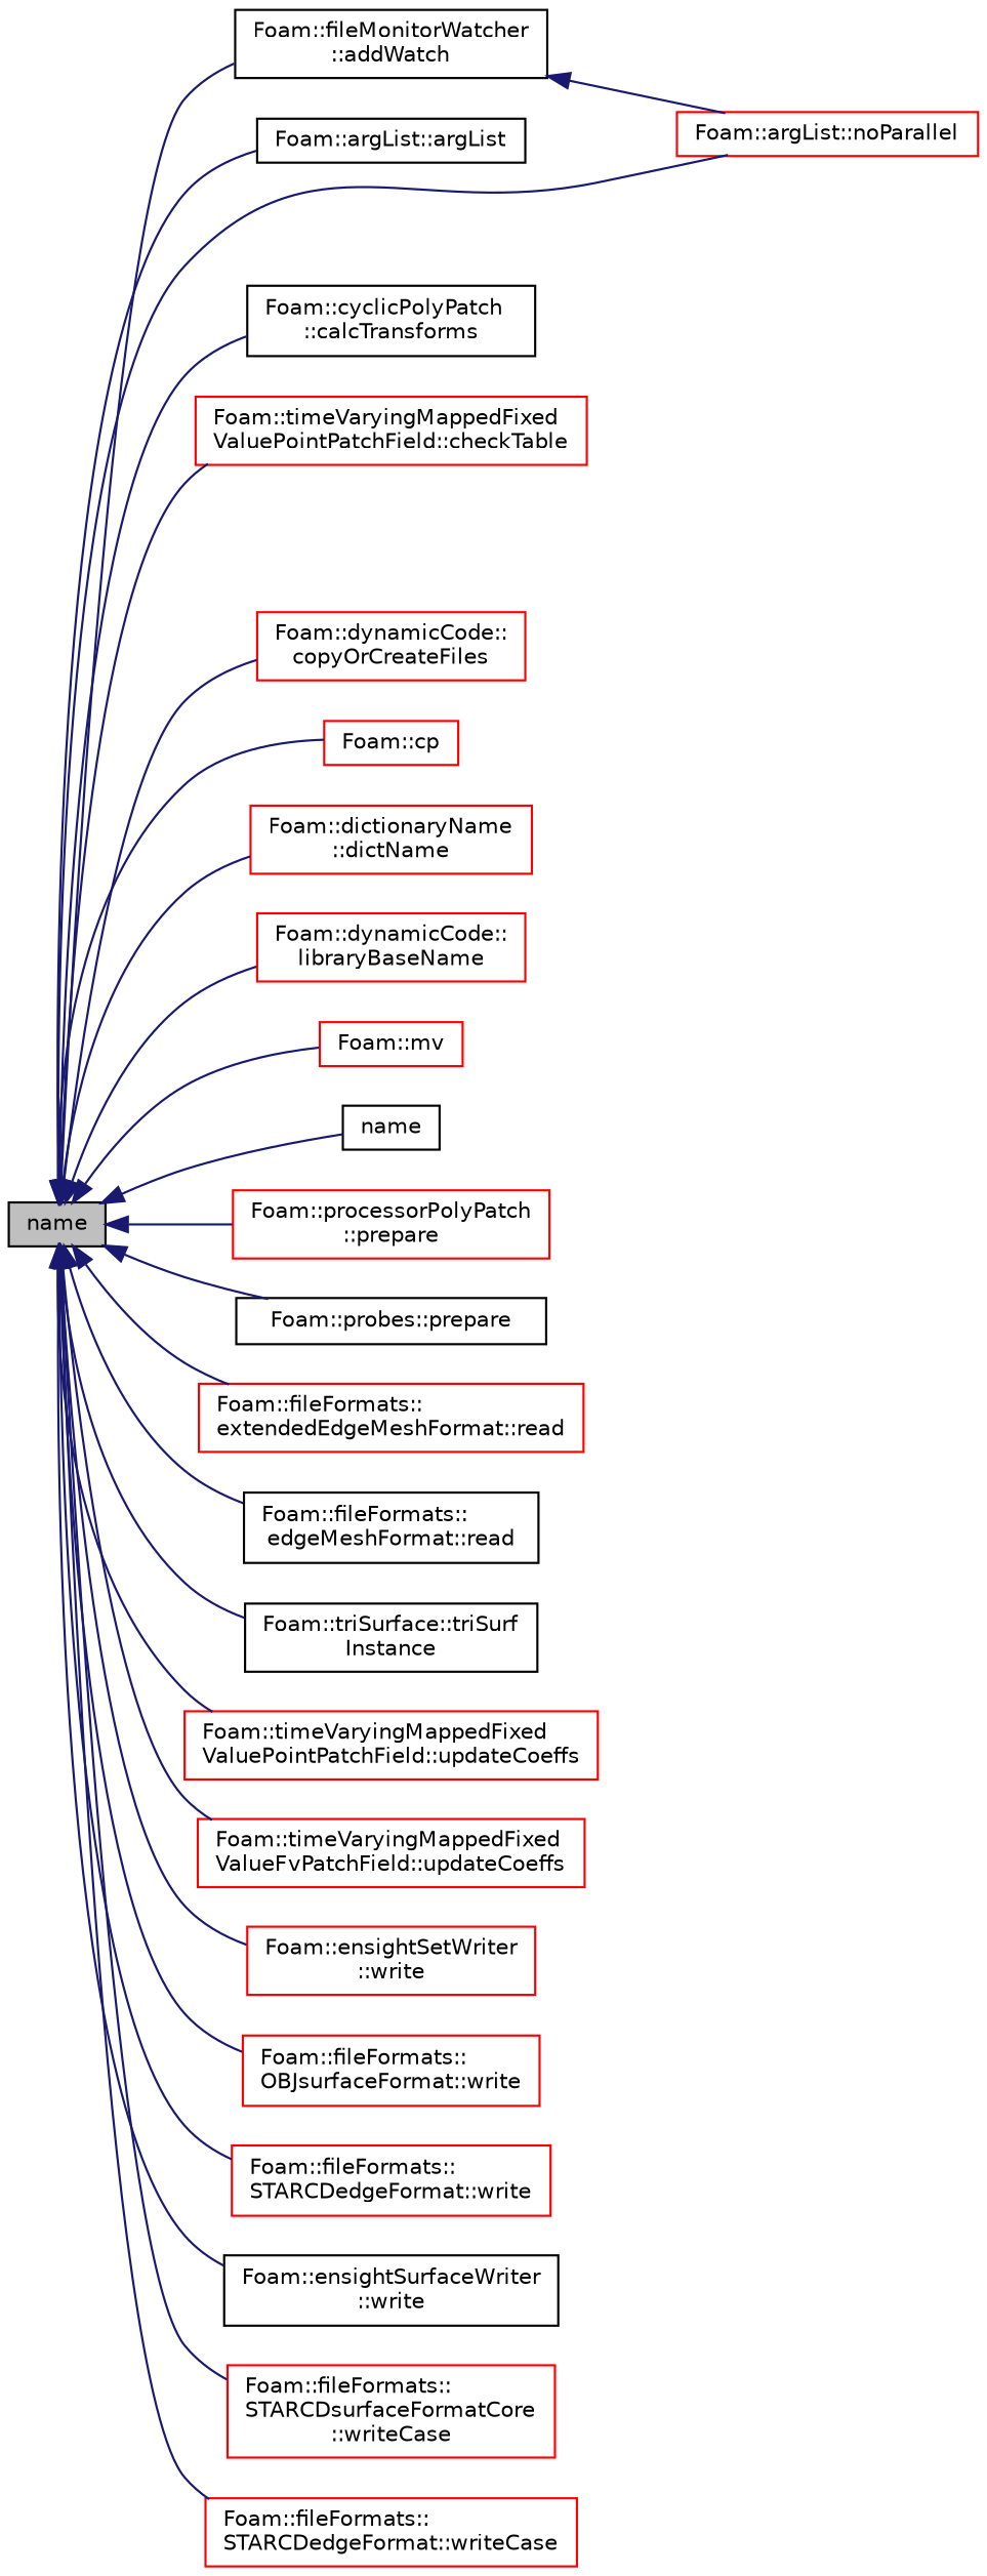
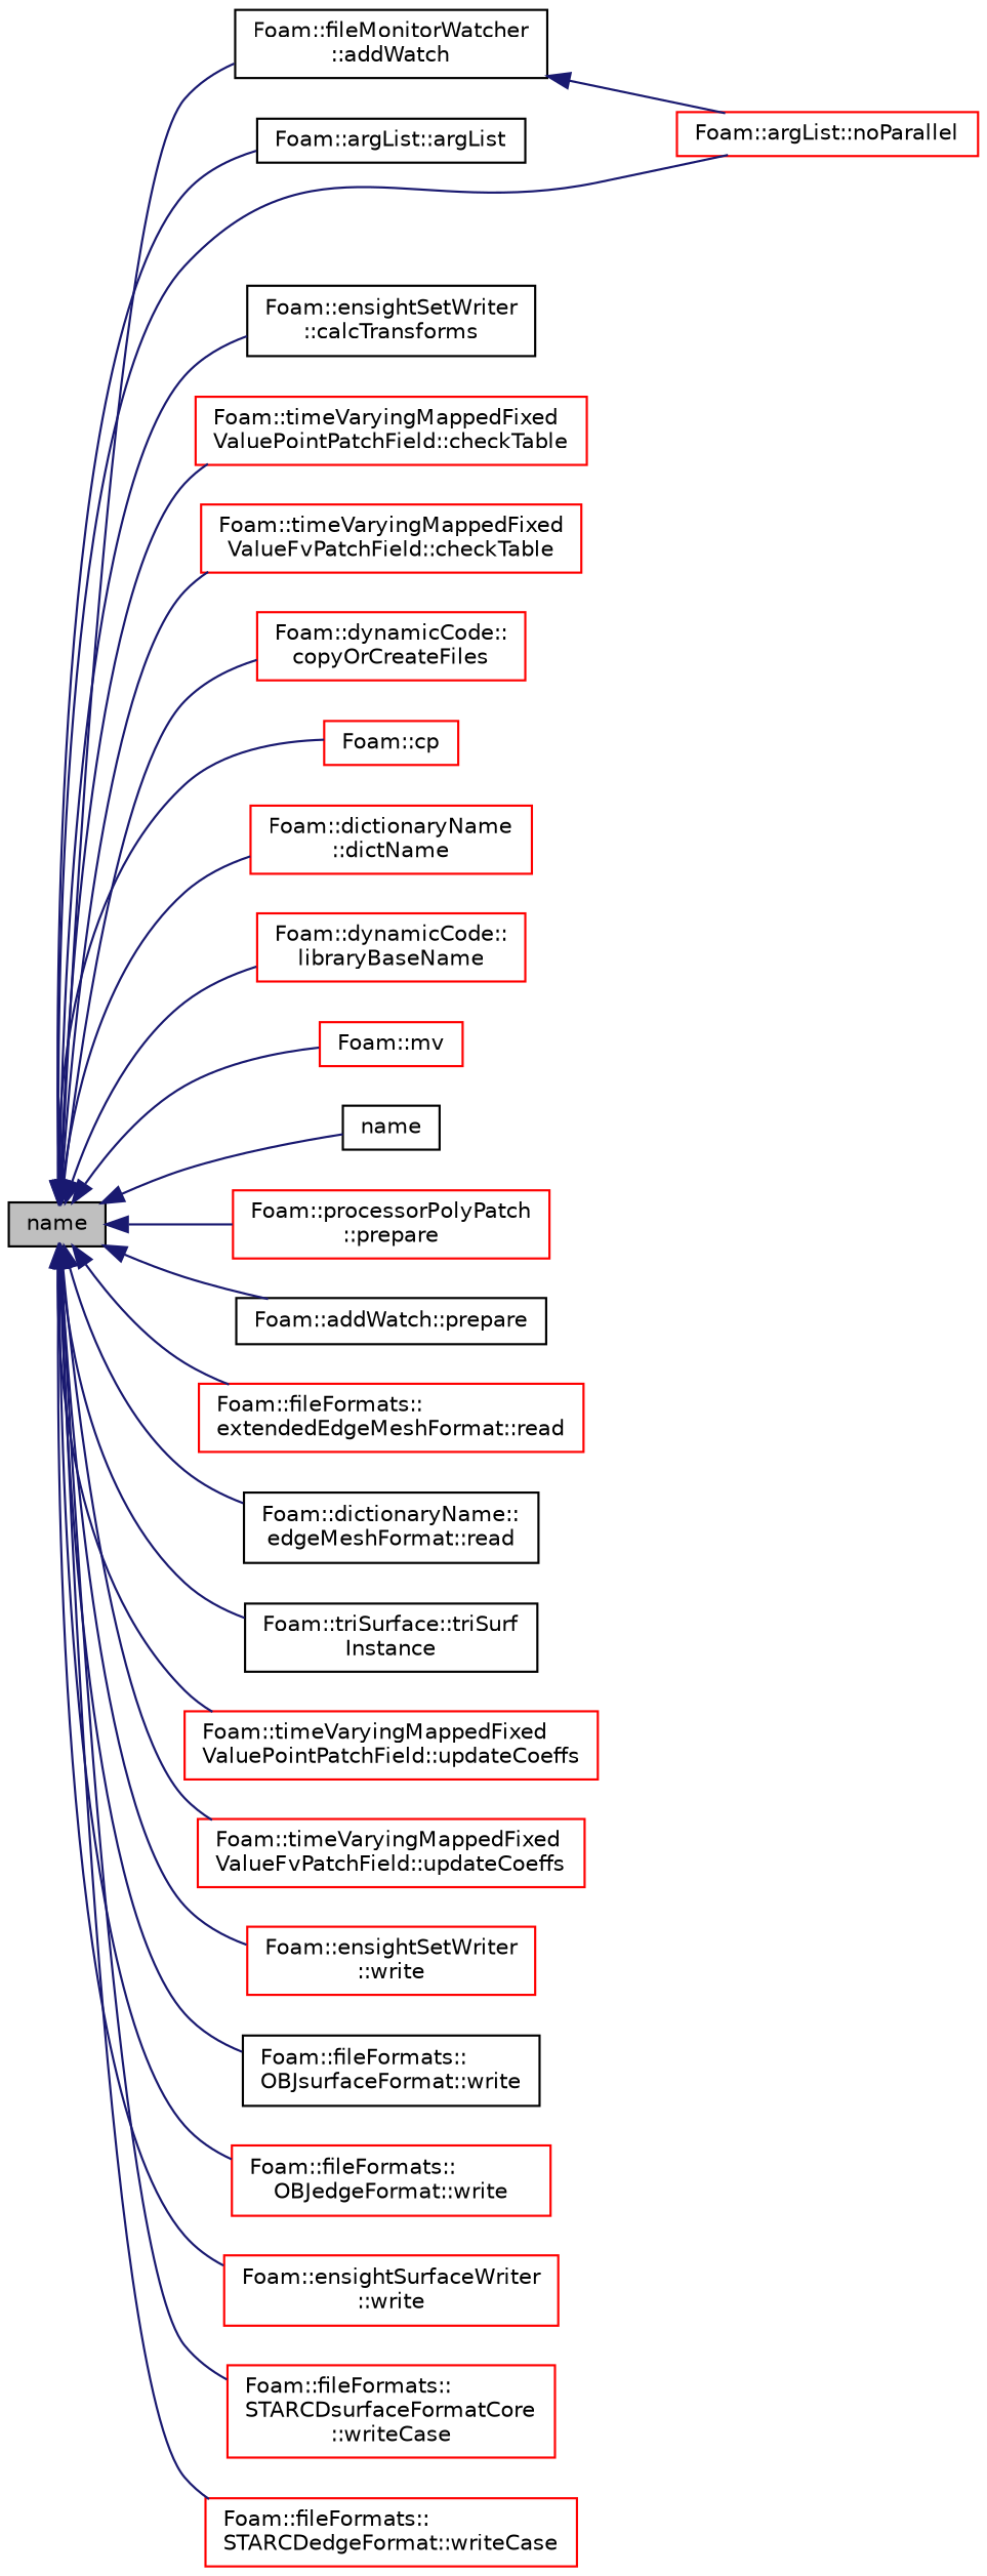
  digraph {
    rankdir=LR
    node [color=red fontname=Helvetica fontsize=10 shape=record]
    edge [color=midnightblue dir=back fontname=Helvetica fontsize=10 labelfontname=Helvetica labelfontsize=10 style=solid]
    n1 [color=black fillcolor=grey75 fontcolor=black height=0.2 label=name style=filled width=0.4]
    n2 [color=black height=0.2 label="Foam::fileMonitorWatcher\l::addWatch" width=0.4]
    n3 [color=black height=0.2 label="Foam::argList::argList" width=0.4]
    n4 [height=0.2 label="Foam::argList::noParallel" width=0.4]
-   n5 [color=black height=0.2 label="Foam::cyclicPolyPatch\l::calcTransforms" width=0.4]
+   n5 [color=black height=0.2 label="Foam::ensightSetWriter\l::calcTransforms" width=0.4]
    n6 [height=0.2 label="Foam::timeVaryingMappedFixed\lValuePointPatchField::checkTable" width=0.4]
+   n7 [height=0.2 label="Foam::timeVaryingMappedFixed\lValueFvPatchField::checkTable" width=0.4]
    n8 [height=0.2 label="Foam::dynamicCode::\lcopyOrCreateFiles" width=0.4]
    n9 [height=0.2 label="Foam::cp" width=0.4]
    n10 [height=0.2 label="Foam::dictionaryName\l::dictName" width=0.4]
    n11 [height=0.2 label="Foam::dynamicCode::\llibraryBaseName" width=0.4]
    n12 [height=0.2 label="Foam::mv" width=0.4]
    n13 [color=black height=0.2 label=name width=0.4]
    n14 [height=0.2 label="Foam::processorPolyPatch\l::prepare" width=0.4]
-   n15 [color=black height=0.2 label="Foam::probes::prepare" width=0.4]
+   n15 [color=black height=0.2 label="Foam::addWatch::prepare" width=0.4]
    n16 [height=0.2 label="Foam::fileFormats::\lextendedEdgeMeshFormat::read" width=0.4]
-   n17 [color=black height=0.2 label="Foam::fileFormats::\ledgeMeshFormat::read" width=0.4]
+   n17 [color=black height=0.2 label="Foam::dictionaryName::\ledgeMeshFormat::read" width=0.4]
    n18 [color=black height=0.2 label="Foam::triSurface::triSurf\lInstance" width=0.4]
    n19 [height=0.2 label="Foam::timeVaryingMappedFixed\lValuePointPatchField::updateCoeffs" width=0.4]
    n20 [height=0.2 label="Foam::timeVaryingMappedFixed\lValueFvPatchField::updateCoeffs" width=0.4]
    n21 [height=0.2 label="Foam::ensightSetWriter\l::write" width=0.4]
-   n22 [height=0.2 label="Foam::fileFormats::\lOBJsurfaceFormat::write" width=0.4]
-   n23 [height=0.2 label="Foam::fileFormats::\lSTARCDedgeFormat::write" width=0.4]
-   n24 [color=black height=0.2 label="Foam::ensightSurfaceWriter\l::write" width=0.4]
+   n22 [color=black height=0.2 label="Foam::fileFormats::\lOBJsurfaceFormat::write" width=0.4]
+   n23 [height=0.2 label="Foam::fileFormats::\lOBJedgeFormat::write" width=0.4]
+   n24 [height=0.2 label="Foam::ensightSurfaceWriter\l::write" width=0.4]
    n25 [height=0.2 label="Foam::fileFormats::\lSTARCDsurfaceFormatCore\l::writeCase" width=0.4]
    n26 [height=0.2 label="Foam::fileFormats::\lSTARCDedgeFormat::writeCase" width=0.4]
    n1 -> n2
    n1 -> n3
    n1 -> n4
    n1 -> n5
    n1 -> n6
+   n1 -> n7
    n1 -> n8
    n1 -> n9
    n1 -> n10
    n1 -> n11
    n1 -> n12
    n1 -> n13
    n1 -> n14
    n1 -> n15
    n1 -> n16
    n1 -> n17
    n1 -> n18
    n1 -> n19
    n1 -> n20
    n1 -> n21
    n1 -> n22
    n1 -> n23
    n1 -> n24
    n1 -> n25
    n1 -> n26
    n2 -> n4
  }
